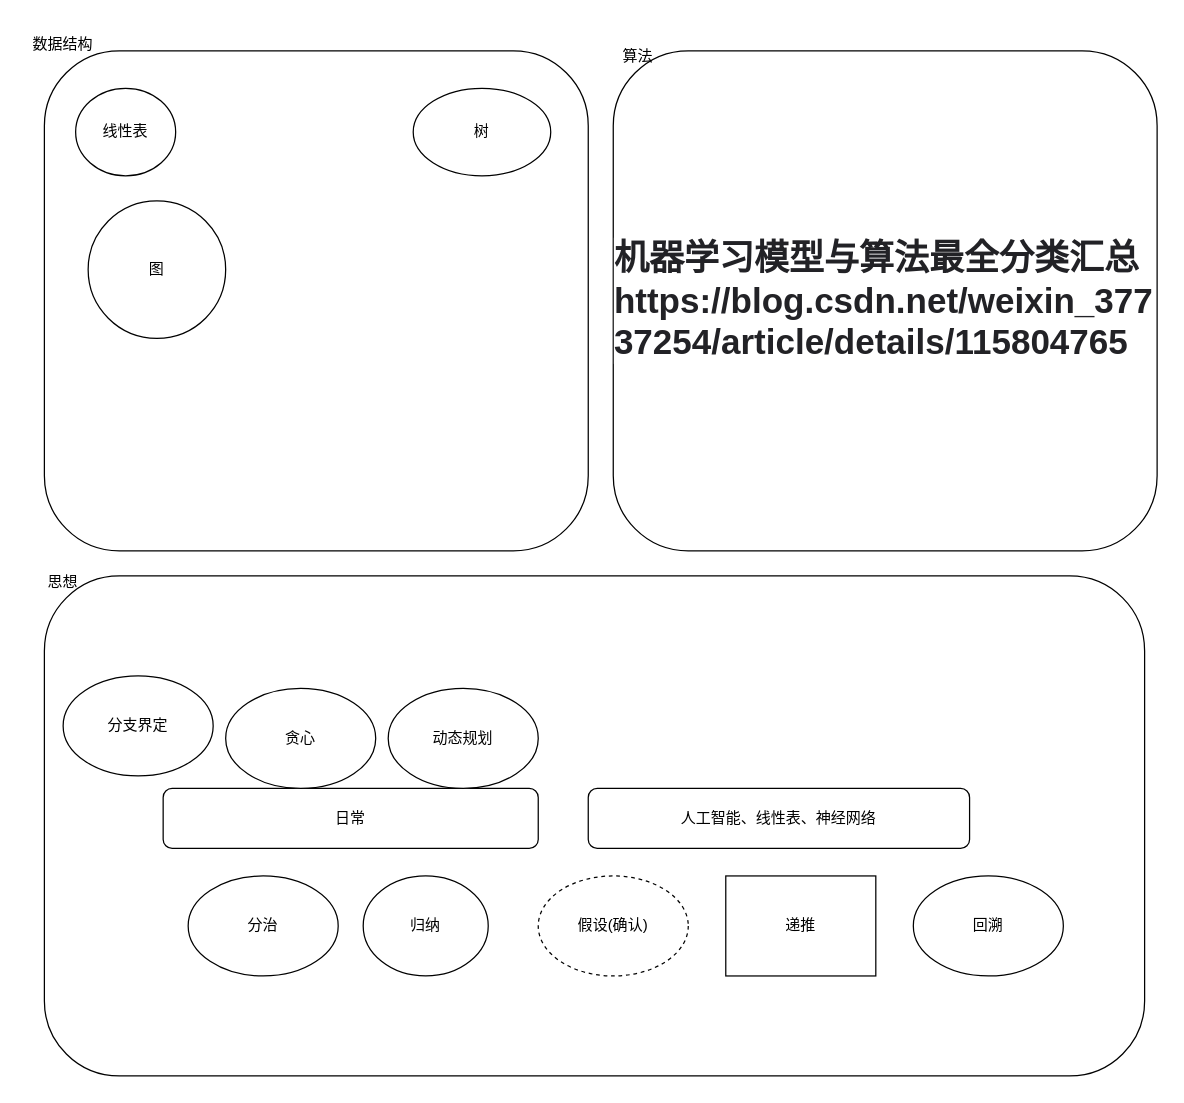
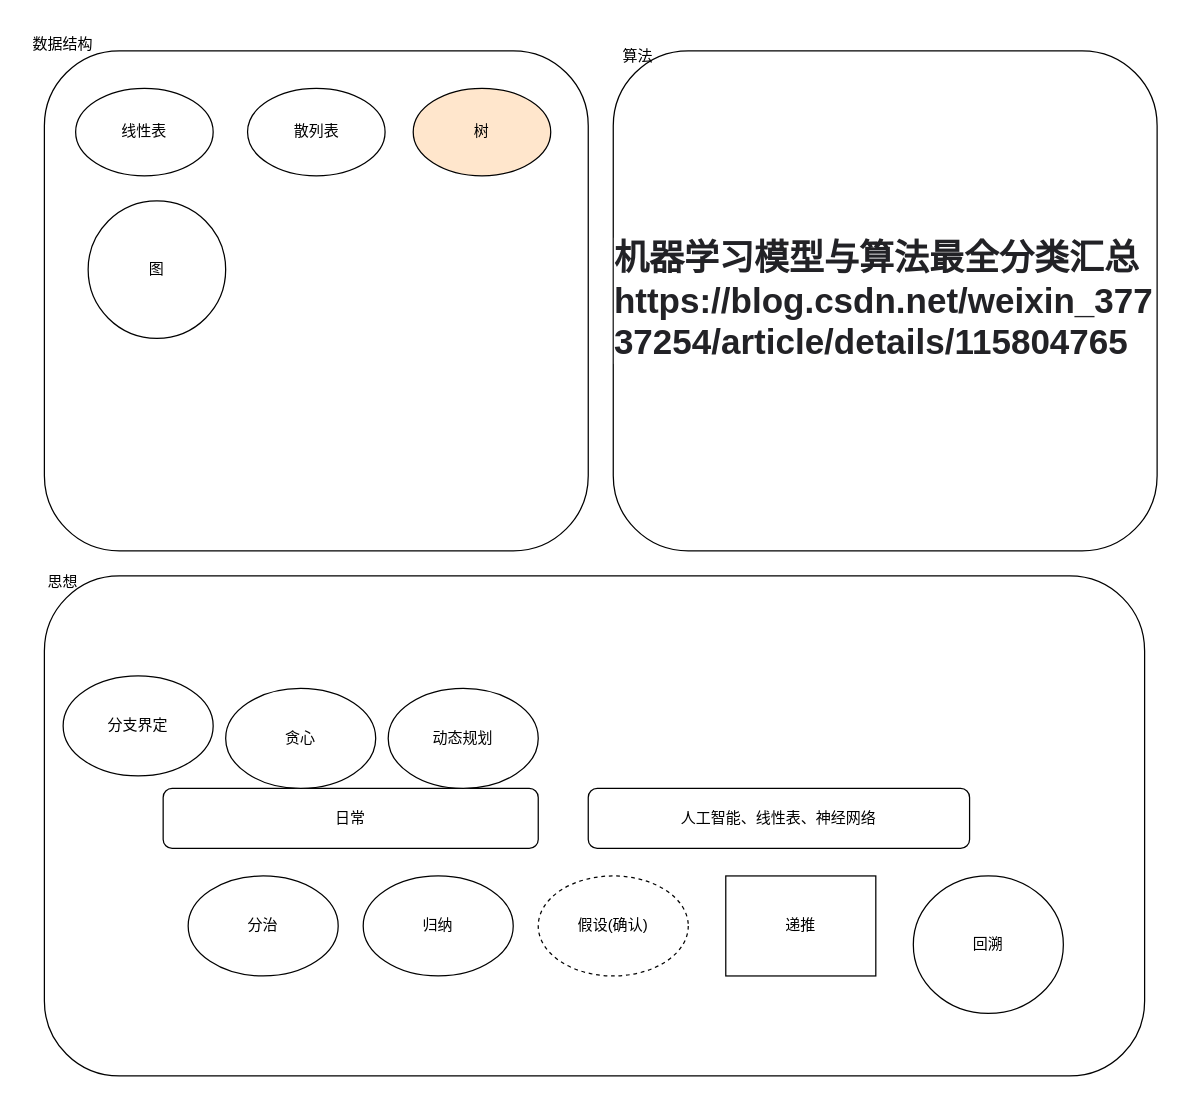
  <mxCell id="0" />
  <mxCell id="1" parent="0" />
  <mxCell id="2" value="" style="rounded=1;whiteSpace=wrap;html=1;" vertex="1" parent="1"><mxGeometry x="35" y="460" width="880" height="400" as="geometry" /></mxCell>
  <mxCell id="3" value="分治" style="ellipse;whiteSpace=wrap;html=1;" vertex="1" parent="1"><mxGeometry x="150" y="700" width="120" height="80" as="geometry" /></mxCell>
- <mxCell id="4" value="归纳" style="ellipse;whiteSpace=wrap;html=1;" vertex="1" parent="1"><mxGeometry x="290" y="700" width="100" height="80" as="geometry" /></mxCell>
+ <mxCell id="4" value="归纳" style="ellipse;whiteSpace=wrap;html=1;" vertex="1" parent="1"><mxGeometry x="290" y="700" width="120" height="80" as="geometry" /></mxCell>
  <mxCell id="5" value="假设(确认)" style="ellipse;whiteSpace=wrap;html=1;dashed=1;" vertex="1" parent="1"><mxGeometry x="430" y="700" width="120" height="80" as="geometry" /></mxCell>
- <mxCell id="6" value="回溯" style="ellipse;whiteSpace=wrap;html=1;" vertex="1" parent="1"><mxGeometry x="730" y="700" width="120" height="80" as="geometry" /></mxCell>
+ <mxCell id="6" value="回溯" style="ellipse;whiteSpace=wrap;html=1;" vertex="1" parent="1"><mxGeometry x="730" y="700" width="120" height="110" as="geometry" /></mxCell>
  <mxCell id="7" value="日常" style="rounded=1;whiteSpace=wrap;html=1;" vertex="1" parent="1"><mxGeometry x="130" y="630" width="300" height="48" as="geometry" /></mxCell>
  <mxCell id="8" value="人工智能、线性表、神经网络" style="rounded=1;whiteSpace=wrap;html=1;" vertex="1" parent="1"><mxGeometry x="470" y="630" width="305" height="48" as="geometry" /></mxCell>
  <mxCell id="9" value="分支界定" style="ellipse;whiteSpace=wrap;html=1;" vertex="1" parent="1"><mxGeometry x="50" y="540" width="120" height="80" as="geometry" /></mxCell>
  <mxCell id="10" value="贪心" style="ellipse;whiteSpace=wrap;html=1;" vertex="1" parent="1"><mxGeometry x="180" y="550" width="120" height="80" as="geometry" /></mxCell>
  <mxCell id="11" value="动态规划" style="ellipse;whiteSpace=wrap;html=1;" vertex="1" parent="1"><mxGeometry x="310" y="550" width="120" height="80" as="geometry" /></mxCell>
  <mxCell id="12" value="递推" style="whiteSpace=wrap;html=1;rounded=0;" vertex="1" parent="1"><mxGeometry x="580" y="700" width="120" height="80" as="geometry" /></mxCell>
  <mxCell id="13" value="思想" style="text;html=1;strokeColor=none;fillColor=none;align=center;verticalAlign=middle;whiteSpace=wrap;rounded=0;" vertex="1" parent="1"><mxGeometry x="20" y="450" width="60" height="30" as="geometry" /></mxCell>
  <mxCell id="14" value="" style="rounded=1;whiteSpace=wrap;html=1;" vertex="1" parent="1"><mxGeometry x="35" y="40" width="435" height="400" as="geometry" /></mxCell>
  <mxCell id="15" value="&lt;h1 style=&quot;box-sizing: border-box; outline: 0px; margin: 0px; padding: 0px; overflow-wrap: break-word; word-break: break-all; text-align: start; background-color: rgb(255, 255, 255);&quot; id=&quot;articleContentId&quot; class=&quot;title-article&quot;&gt;&lt;font face=&quot;PingFang SC, Microsoft YaHei, SimHei, Arial, SimSun&quot; color=&quot;#222226&quot;&gt;&lt;span style=&quot;font-size: 28px;&quot;&gt;机器学习模型与算法最全分类汇总&lt;/span&gt;&lt;/font&gt;&lt;br&gt;&lt;font face=&quot;PingFang SC, Microsoft YaHei, SimHei, Arial, SimSun&quot; color=&quot;#222226&quot;&gt;&lt;span style=&quot;font-size: 28px;&quot;&gt;https://blog.csdn.net/weixin_37737254/article/details/115804765&lt;/span&gt;&lt;/font&gt;&lt;br&gt;&lt;/h1&gt;" style="rounded=1;whiteSpace=wrap;html=1;" vertex="1" parent="1"><mxGeometry x="490" y="40" width="435" height="400" as="geometry" /></mxCell>
  <mxCell id="16" value="数据结构" style="text;html=1;strokeColor=none;fillColor=none;align=center;verticalAlign=middle;whiteSpace=wrap;rounded=0;" vertex="1" parent="1"><mxGeometry x="20" y="20" width="60" height="30" as="geometry" /></mxCell>
  <mxCell id="17" value="算法" style="text;html=1;strokeColor=none;fillColor=none;align=center;verticalAlign=middle;whiteSpace=wrap;rounded=0;" vertex="1" parent="1"><mxGeometry x="480" y="30" width="60" height="30" as="geometry" /></mxCell>
- <mxCell id="18" value="线性表" style="ellipse;whiteSpace=wrap;html=1;" vertex="1" parent="1"><mxGeometry x="60" y="70" width="80" height="70" as="geometry" /></mxCell>
- <mxCell id="20" value="树" style="ellipse;whiteSpace=wrap;html=1;" vertex="1" parent="1"><mxGeometry x="330" y="70" width="110" height="70" as="geometry" /></mxCell>
+ <mxCell id="18" value="线性表" style="ellipse;whiteSpace=wrap;html=1;" vertex="1" parent="1"><mxGeometry x="60" y="70" width="110" height="70" as="geometry" /></mxCell>
+ <mxCell id="19" value="散列表" style="ellipse;whiteSpace=wrap;html=1;" vertex="1" parent="1"><mxGeometry x="197.5" y="70" width="110" height="70" as="geometry" /></mxCell>
+ <mxCell id="20" value="树" style="ellipse;whiteSpace=wrap;html=1;fillColor=#ffe6cc;" vertex="1" parent="1"><mxGeometry x="330" y="70" width="110" height="70" as="geometry" /></mxCell>
  <mxCell id="21" value="图" style="ellipse;whiteSpace=wrap;html=1;" vertex="1" parent="1"><mxGeometry x="70" y="160" width="110" height="110" as="geometry" /></mxCell>
